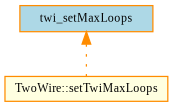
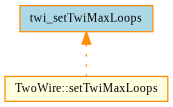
  digraph {
    rankdir=TB
    fontname="Liberation Serif"
    node [color=darkorange fontname="Liberation Serif" fontsize=10 shape=record style=filled]
-   n1 [fillcolor=lightblue fontcolor=black height=0.2 label=twi_setMaxLoops width=0.4]
+   n1 [fillcolor=lightblue fontcolor=black height=0.2 label=twi_setTwiMaxLoops width=0.4]
    n2 [fillcolor=lightyellow height=0.2 label="TwoWire::setTwiMaxLoops" width=0.4]
    n1 -> n2 [color=darkorange dir=back fontname="Liberation Serif" fontsize=10 labelfontname=Helvetica labelfontsize=10 style=dotted]
  }
